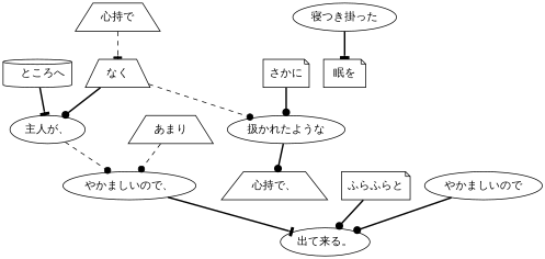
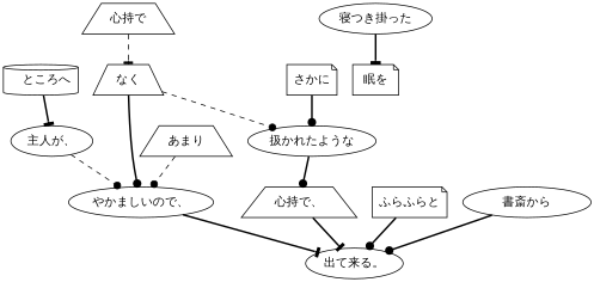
  digraph {
    fontname="Patrick Hand"
    node [fontname="Patrick Hand" shape=ellipse]
    edge [arrowhead=dot fontname="Patrick Hand" style=bold]
    n1 [label="　ところへ" shape=cylinder]
    n2 [label="主人が、"]
    n3 [label="やかましいので、"]
    n4 [label="出て来る。"]
    n5 [label="心持で" shape=trapezium]
    n6 [label="なく" shape=trapezium]
    n7 [label="扱かれたような"]
    n8 [label="あまり" shape=trapezium]
    n9 [label="寝つき掛った"]
    n10 [label="眠を" shape=note]
    n11 [label="心持で、" shape=trapezium]
    n12 [label="さかに" shape=note]
    n13 [label="ふらふらと" shape=note]
-   n14 [label="やかましいので"]
+   n14 [label="書斎から"]
    n1 -> n2 [arrowhead=tee]
    n2 -> n3 [style=dashed]
    n3 -> n4 [arrowhead=tee]
    n5 -> n6 [arrowhead=tee style=dashed]
-   n6 -> n2
+   n6 -> n3
    n6 -> n7 [style=dashed]
    n7 -> n11
    n8 -> n3 [style=dashed]
    n9 -> n10 [arrowhead=tee]
+   n11 -> n4 [arrowhead=tee]
    n12 -> n7
    n13 -> n4
    n14 -> n4
  }
